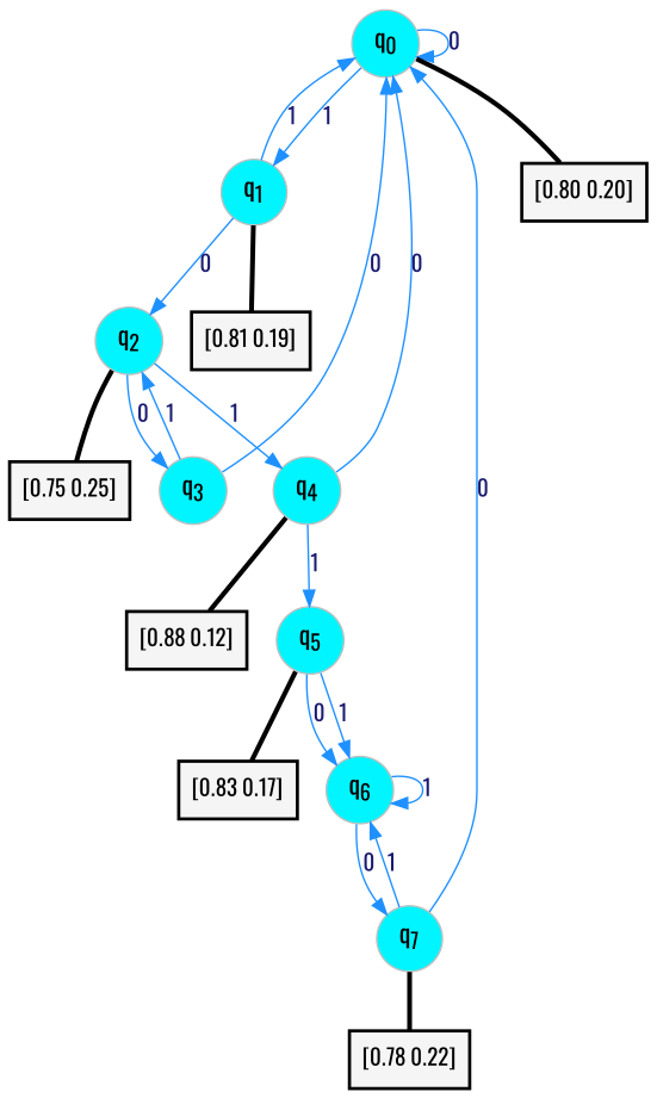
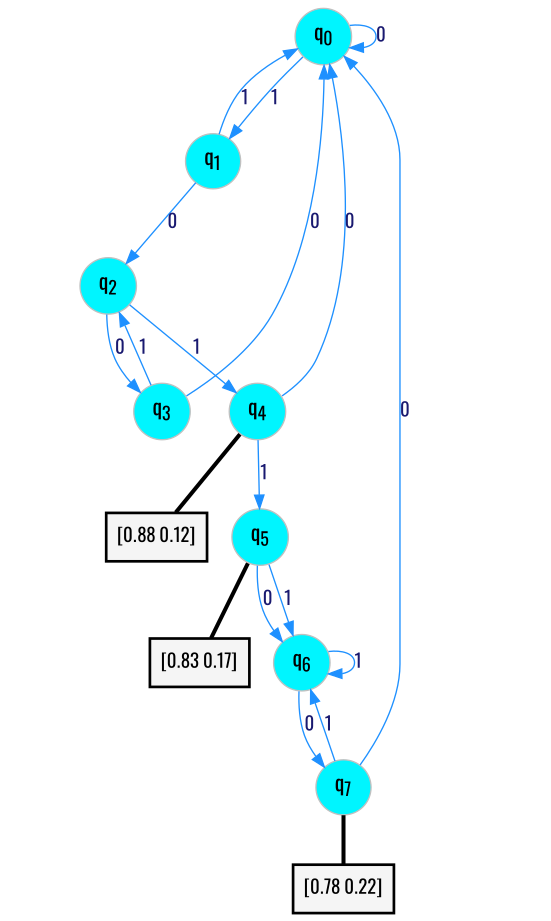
  digraph {
    fontname=Oswald
    rankdir=TD
    node [color=gray fillcolor=turquoise1 fontcolor=black fontname=Oswald fontsize=16 fontweight=bold shape=circle style=filled]
    edge [arrowsize=1 color=dodgerblue1 fontcolor=midnightblue fontname=Oswald fontweight=bold penwidth=1 style=solid weight=20]
    n1 [label=<q<SUB>0</SUB>>]
    n2 [label=<q<SUB>1</SUB>>]
-   n3 [color=black fillcolor=whitesmoke fontsize=14 label="[0.80 0.20]" penwidth=2 shape=box]
    n4 [label=<q<SUB>2</SUB>>]
-   n5 [color=black fillcolor=whitesmoke fontsize=14 label="[0.81 0.19]" penwidth=2 shape=box]
    n6 [label=<q<SUB>3</SUB>>]
    n7 [label=<q<SUB>4</SUB>>]
-   n8 [color=black fillcolor=whitesmoke fontsize=14 label="[0.75 0.25]" penwidth=2 shape=box]
    n9 [label=<q<SUB>5</SUB>>]
    n10 [color=black fillcolor=whitesmoke fontsize=14 label="[0.88 0.12]" penwidth=2 shape=box]
    n11 [label=<q<SUB>6</SUB>>]
    n12 [color=black fillcolor=whitesmoke fontsize=14 label="[0.83 0.17]" penwidth=2 shape=box]
    n13 [label=<q<SUB>7</SUB>>]
    n14 [color=black fillcolor=whitesmoke fontsize=14 label="[0.78 0.22]" penwidth=2 shape=box]
    n1 -> n1 [label=0]
    n1 -> n2 [label=1]
-   n1 -> n3 [arrowhead=none color=black penwidth=3]
    n2 -> n1 [label=1]
    n2 -> n4 [label=0]
-   n2 -> n5 [arrowhead=none color=black penwidth=3]
    n4 -> n6 [label=0]
    n4 -> n7 [label=1]
-   n4 -> n8 [arrowhead=none color=black penwidth=3]
    n6 -> n1 [label=0]
    n6 -> n4 [label=1]
    n7 -> n1 [label=0]
    n7 -> n9 [label=1]
    n7 -> n10 [arrowhead=none color=black penwidth=3]
    n9 -> n11 [label=0]
    n9 -> n11 [label=1]
    n9 -> n12 [arrowhead=none color=black penwidth=3]
    n11 -> n11 [label=1]
    n11 -> n13 [label=0]
    n13 -> n1 [label=0]
    n13 -> n11 [label=1]
    n13 -> n14 [arrowhead=none color=black penwidth=3]
  }
